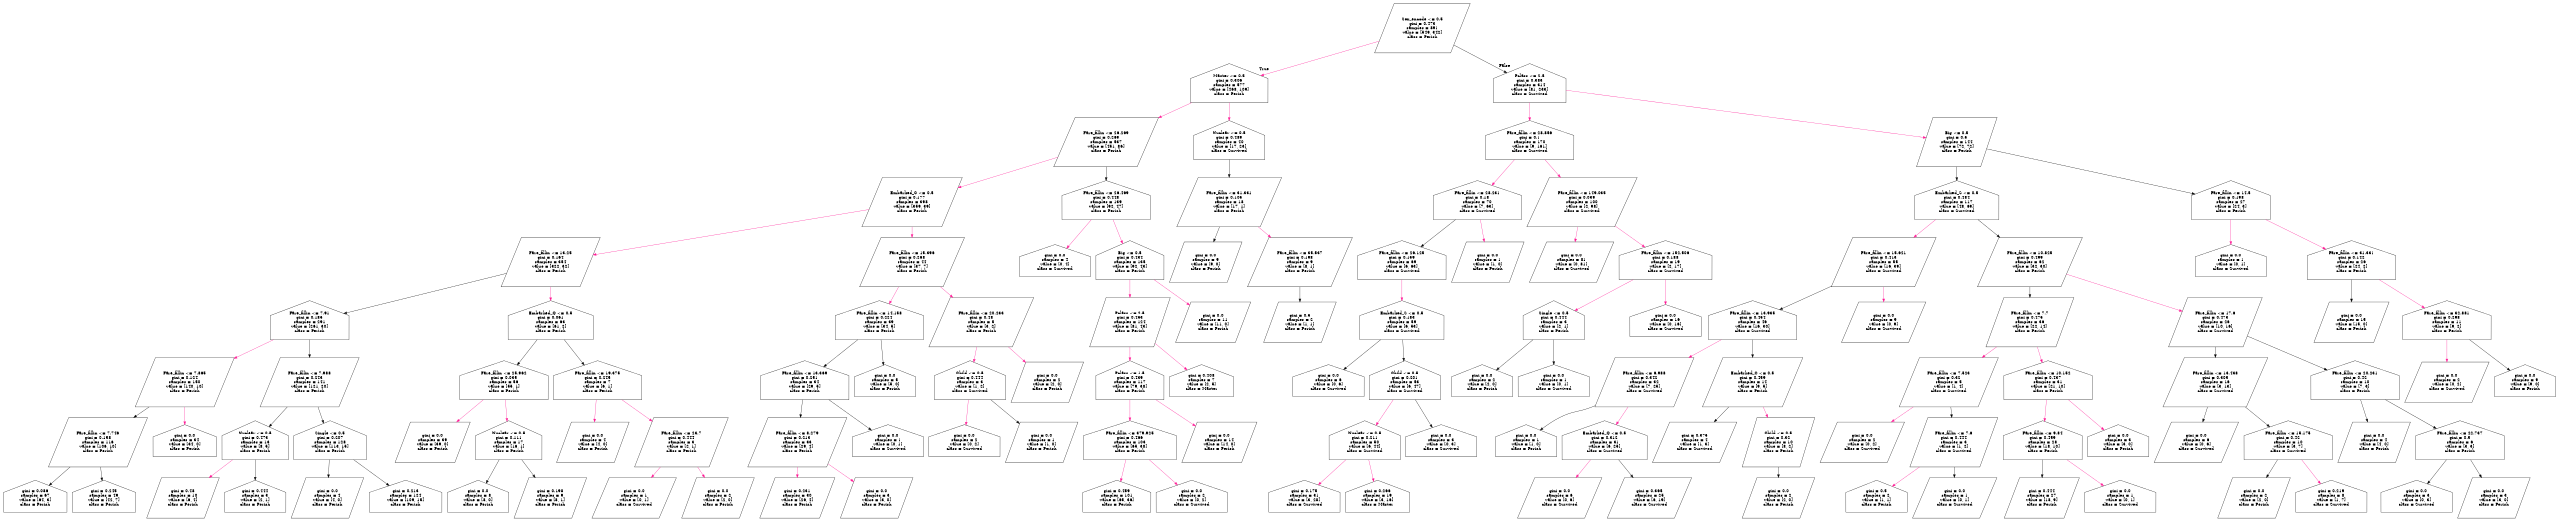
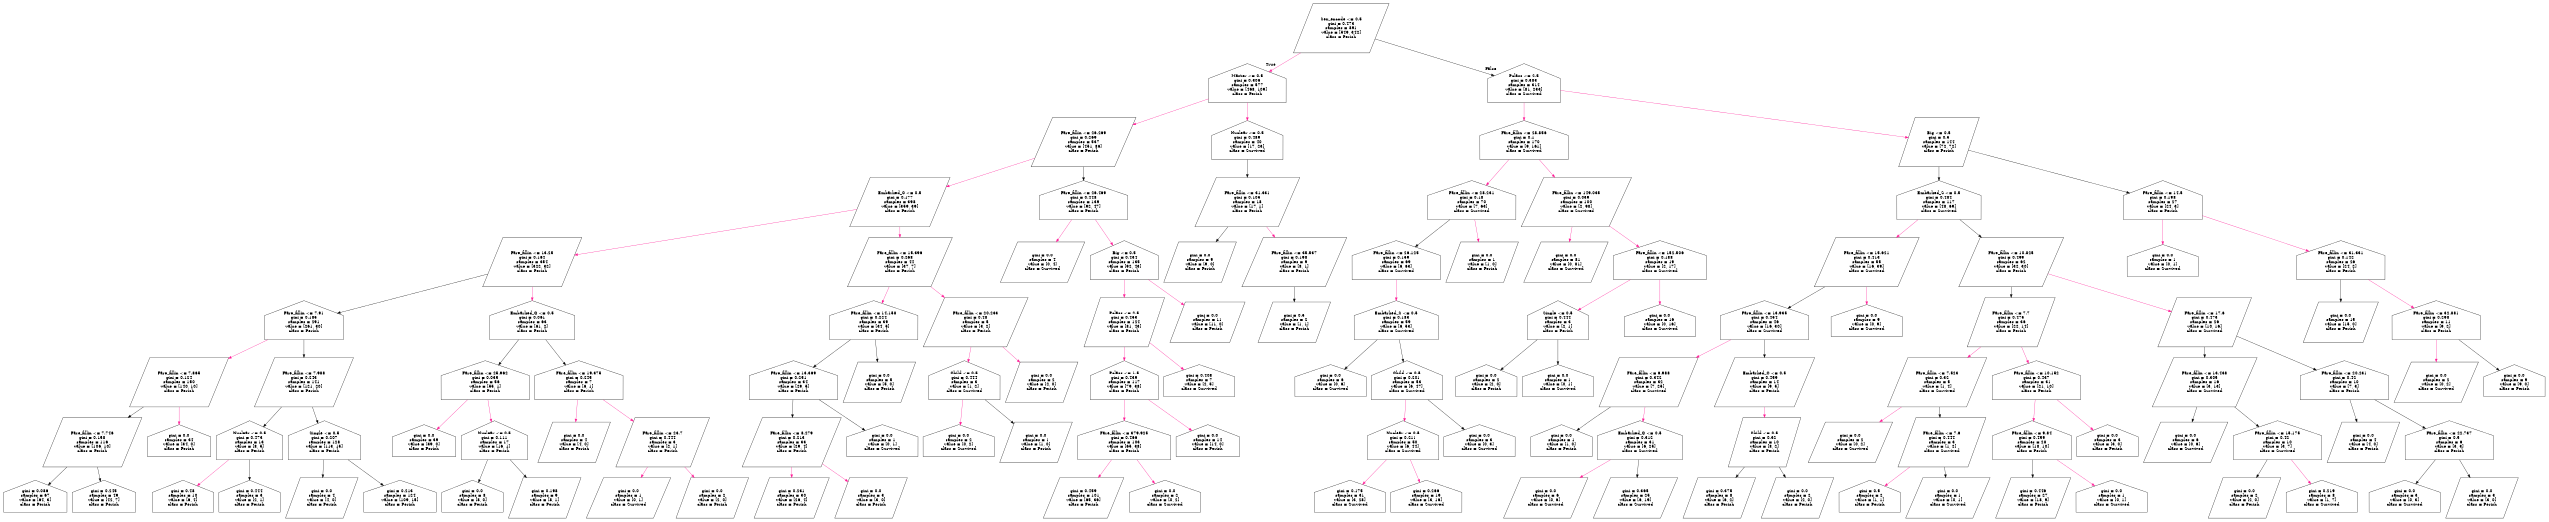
  digraph {
    node [shape=house]
    edge [color=deeppink]
    n1 [label="Sex_encode <= 0.5\ngini = 0.473\nsamples = 891\nvalue = [549, 342]\nclass = Perish" shape=parallelogram]
    n2 [label="Master <= 0.5\ngini = 0.306\nsamples = 577\nvalue = [468, 109]\nclass = Perish"]
    n3 [label="Pclass <= 2.5\ngini = 0.383\nsamples = 314\nvalue = [81, 233]\nclass = Survived"]
    n4 [label="Fare_fillin <= 26.269\ngini = 0.269\nsamples = 537\nvalue = [451, 86]\nclass = Perish" shape=parallelogram]
    n5 [label="Nuclear <= 0.5\ngini = 0.489\nsamples = 40\nvalue = [17, 23]\nclass = Survived"]
    n6 [label="Fare_fillin <= 28.856\ngini = 0.1\nsamples = 170\nvalue = [9, 161]\nclass = Survived"]
    n7 [label="Big <= 0.5\ngini = 0.5\nsamples = 144\nvalue = [72, 72]\nclass = Perish" shape=parallelogram]
    n8 [label="Embarked_C <= 0.5\ngini = 0.177\nsamples = 398\nvalue = [359, 39]\nclass = Perish" shape=parallelogram]
    n9 [label="Fare_fillin <= 26.469\ngini = 0.448\nsamples = 139\nvalue = [92, 47]\nclass = Perish"]
    n10 [label="Fare_fillin <= 31.331\ngini = 0.105\nsamples = 18\nvalue = [17, 1]\nclass = Perish" shape=parallelogram]
    n11 [label="Fare_fillin <= 13.25\ngini = 0.164\nsamples = 354\nvalue = [322, 32]\nclass = Perish" shape=parallelogram]
    n12 [label="Fare_fillin <= 15.396\ngini = 0.268\nsamples = 44\nvalue = [37, 7]\nclass = Perish" shape=parallelogram]
-   n13 [label="gini = 0.0\nsamples = 4\nvalue = [0, 4]\nclass = Survived"]
+   n13 [label="gini = 0.0\nsamples = 4\nvalue = [0, 4]\nclass = Survived" shape=parallelogram]
    n14 [label="Big <= 0.5\ngini = 0.434\nsamples = 135\nvalue = [92, 43]\nclass = Perish"]
    n15 [label="Fare_fillin <= 7.91\ngini = 0.185\nsamples = 291\nvalue = [261, 30]\nclass = Perish"]
    n16 [label="Embarked_Q <= 0.5\ngini = 0.061\nsamples = 63\nvalue = [61, 2]\nclass = Perish"]
    n17 [label="Fare_fillin <= 14.158\ngini = 0.224\nsamples = 39\nvalue = [34, 5]\nclass = Perish"]
    n18 [label="Fare_fillin <= 20.233\ngini = 0.48\nsamples = 5\nvalue = [3, 2]\nclass = Perish" shape=parallelogram]
    n19 [label="Fare_fillin <= 7.865\ngini = 0.124\nsamples = 150\nvalue = [140, 10]\nclass = Perish" shape=parallelogram]
    n20 [label="Fare_fillin <= 7.988\ngini = 0.243\nsamples = 141\nvalue = [121, 20]\nclass = Perish" shape=parallelogram]
    n21 [label="Fare_fillin <= 25.962\ngini = 0.035\nsamples = 56\nvalue = [55, 1]\nclass = Perish"]
    n22 [label="Fare_fillin <= 19.375\ngini = 0.245\nsamples = 7\nvalue = [6, 1]\nclass = Perish"]
    n23 [label="Fare_fillin <= 7.746\ngini = 0.158\nsamples = 116\nvalue = [106, 10]\nclass = Perish" shape=parallelogram]
    n24 [label="gini = 0.0\nsamples = 34\nvalue = [34, 0]\nclass = Perish"]
    n25 [label="Nuclear <= 0.5\ngini = 0.473\nsamples = 13\nvalue = [8, 5]\nclass = Perish"]
    n26 [label="Single <= 0.5\ngini = 0.207\nsamples = 128\nvalue = [113, 15]\nclass = Perish"]
    n27 [label="gini = 0.086\nsamples = 67\nvalue = [64, 3]\nclass = Perish"]
    n28 [label="gini = 0.245\nsamples = 49\nvalue = [42, 7]\nclass = Perish"]
-   n29 [label="gini = 0.48\nsamples = 10\nvalue = [6, 4]\nclass = Perish" shape=parallelogram]
+   n29 [label="gini = 0.48\nsamples = 10\nvalue = [6, 4]\nclass = Perish"]
    n30 [label="gini = 0.444\nsamples = 3\nvalue = [2, 1]\nclass = Perish"]
    n31 [label="gini = 0.0\nsamples = 4\nvalue = [4, 0]\nclass = Perish" shape=parallelogram]
    n32 [label="gini = 0.213\nsamples = 124\nvalue = [109, 15]\nclass = Perish"]
-   n33 [label="gini = 0.0\nsamples = 39\nvalue = [39, 0]\nclass = Perish" shape=parallelogram]
+   n33 [label="gini = 0.0\nsamples = 39\nvalue = [39, 0]\nclass = Perish"]
    n34 [label="Nuclear <= 0.5\ngini = 0.111\nsamples = 17\nvalue = [16, 1]\nclass = Perish"]
    n35 [label="gini = 0.0\nsamples = 4\nvalue = [4, 0]\nclass = Perish" shape=parallelogram]
    n36 [label="Fare_fillin <= 23.7\ngini = 0.444\nsamples = 3\nvalue = [2, 1]\nclass = Perish" shape=parallelogram]
    n37 [label="gini = 0.0\nsamples = 8\nvalue = [8, 0]\nclass = Perish"]
    n38 [label="gini = 0.198\nsamples = 9\nvalue = [8, 1]\nclass = Perish" shape=parallelogram]
    n39 [label="gini = 0.0\nsamples = 1\nvalue = [0, 1]\nclass = Survived" shape=parallelogram]
    n40 [label="gini = 0.0\nsamples = 2\nvalue = [2, 0]\nclass = Perish" shape=parallelogram]
    n41 [label="Fare_fillin <= 13.369\ngini = 0.251\nsamples = 34\nvalue = [29, 5]\nclass = Perish"]
-   n42 [label="gini = 0.0\nsamples = 5\nvalue = [5, 0]\nclass = Perish"]
+   n42 [label="gini = 0.0\nsamples = 5\nvalue = [5, 0]\nclass = Perish" shape=parallelogram]
    n43 [label="Child <= 0.5\ngini = 0.444\nsamples = 3\nvalue = [1, 2]\nclass = Survived"]
    n44 [label="gini = 0.0\nsamples = 2\nvalue = [2, 0]\nclass = Perish" shape=parallelogram]
    n45 [label="Fare_fillin <= 8.279\ngini = 0.213\nsamples = 33\nvalue = [29, 4]\nclass = Perish" shape=parallelogram]
    n46 [label="gini = 0.0\nsamples = 1\nvalue = [0, 1]\nclass = Survived"]
    n47 [label="gini = 0.231\nsamples = 30\nvalue = [26, 4]\nclass = Perish" shape=parallelogram]
    n48 [label="gini = 0.0\nsamples = 3\nvalue = [3, 0]\nclass = Perish" shape=parallelogram]
    n49 [label="gini = 0.0\nsamples = 2\nvalue = [0, 2]\nclass = Survived"]
    n50 [label="gini = 0.0\nsamples = 1\nvalue = [1, 0]\nclass = Perish" shape=parallelogram]
    n51 [label="Pclass <= 2.5\ngini = 0.453\nsamples = 124\nvalue = [81, 43]\nclass = Perish" shape=parallelogram]
    n52 [label="gini = 0.0\nsamples = 11\nvalue = [11, 0]\nclass = Perish" shape=parallelogram]
    n53 [label="Pclass <= 1.5\ngini = 0.439\nsamples = 117\nvalue = [79, 38]\nclass = Perish"]
-   n54 [label="gini = 0.408\nsamples = 7\nvalue = [2, 5]\nclass = Master"]
+   n54 [label="gini = 0.408\nsamples = 7\nvalue = [2, 5]\nclass = Survived"]
    n55 [label="Fare_fillin <= 379.925\ngini = 0.466\nsamples = 103\nvalue = [65, 38]\nclass = Perish"]
-   n56 [label="gini = 0.0\nsamples = 14\nvalue = [14, 0]\nclass = Perish" shape=parallelogram]
-   n57 [label="gini = 0.459\nsamples = 101\nvalue = [65, 36]\nclass = Perish"]
+   n56 [label="gini = 0.0\nsamples = 14\nvalue = [14, 0]\nclass = Perish"]
+   n57 [label="gini = 0.459\nsamples = 101\nvalue = [65, 36]\nclass = Perish" shape=parallelogram]
    n58 [label="gini = 0.0\nsamples = 2\nvalue = [0, 2]\nclass = Survived"]
    n59 [label="gini = 0.0\nsamples = 9\nvalue = [9, 0]\nclass = Perish" shape=parallelogram]
    n60 [label="Fare_fillin <= 35.537\ngini = 0.198\nsamples = 9\nvalue = [8, 1]\nclass = Perish" shape=parallelogram]
    n61 [label="gini = 0.5\nsamples = 2\nvalue = [1, 1]\nclass = Perish" shape=parallelogram]
    n62 [label="Fare_fillin <= 28.231\ngini = 0.18\nsamples = 70\nvalue = [7, 63]\nclass = Survived"]
    n63 [label="Fare_fillin <= 149.035\ngini = 0.039\nsamples = 100\nvalue = [2, 98]\nclass = Survived" shape=parallelogram]
    n64 [label="Embarked_S <= 0.5\ngini = 0.484\nsamples = 117\nvalue = [48, 69]\nclass = Survived"]
    n65 [label="Fare_fillin <= 14.5\ngini = 0.198\nsamples = 27\nvalue = [24, 3]\nclass = Perish"]
    n66 [label="Fare_fillin <= 26.125\ngini = 0.159\nsamples = 69\nvalue = [6, 63]\nclass = Survived"]
    n67 [label="gini = 0.0\nsamples = 1\nvalue = [1, 0]\nclass = Perish" shape=parallelogram]
    n68 [label="gini = 0.0\nsamples = 81\nvalue = [0, 81]\nclass = Survived" shape=parallelogram]
    n69 [label="Fare_fillin <= 152.506\ngini = 0.188\nsamples = 19\nvalue = [2, 17]\nclass = Survived"]
    n70 [label="Embarked_S <= 0.5\ngini = 0.183\nsamples = 59\nvalue = [6, 53]\nclass = Survived"]
    n71 [label="gini = 0.0\nsamples = 6\nvalue = [0, 6]\nclass = Survived"]
    n72 [label="Child <= 0.5\ngini = 0.201\nsamples = 53\nvalue = [6, 47]\nclass = Survived"]
    n73 [label="Nuclear <= 0.5\ngini = 0.211\nsamples = 50\nvalue = [6, 44]\nclass = Survived"]
    n74 [label="gini = 0.0\nsamples = 3\nvalue = [0, 3]\nclass = Survived"]
    n75 [label="gini = 0.175\nsamples = 31\nvalue = [3, 28]\nclass = Survived"]
-   n76 [label="gini = 0.266\nsamples = 19\nvalue = [3, 16]\nclass = Master"]
+   n76 [label="gini = 0.266\nsamples = 19\nvalue = [3, 16]\nclass = Survived"]
    n77 [label="Single <= 0.5\ngini = 0.444\nsamples = 3\nvalue = [2, 1]\nclass = Perish"]
    n78 [label="gini = 0.0\nsamples = 16\nvalue = [0, 16]\nclass = Survived"]
    n79 [label="gini = 0.0\nsamples = 2\nvalue = [2, 0]\nclass = Perish"]
    n80 [label="gini = 0.0\nsamples = 1\nvalue = [0, 1]\nclass = Survived"]
    n81 [label="Fare_fillin <= 15.621\ngini = 0.413\nsamples = 55\nvalue = [16, 39]\nclass = Survived" shape=parallelogram]
    n82 [label="Fare_fillin <= 10.825\ngini = 0.499\nsamples = 62\nvalue = [32, 30]\nclass = Perish" shape=parallelogram]
    n83 [label="gini = 0.0\nsamples = 1\nvalue = [0, 1]\nclass = Survived"]
    n84 [label="Fare_fillin <= 31.331\ngini = 0.142\nsamples = 26\nvalue = [24, 2]\nclass = Perish"]
    n85 [label="Fare_fillin <= 13.935\ngini = 0.454\nsamples = 46\nvalue = [16, 30]\nclass = Survived"]
-   n86 [label="gini = 0.0\nsamples = 9\nvalue = [0, 9]\nclass = Survived" shape=parallelogram]
+   n86 [label="gini = 0.0\nsamples = 9\nvalue = [0, 9]\nclass = Survived"]
    n87 [label="Fare_fillin <= 7.7\ngini = 0.475\nsamples = 36\nvalue = [22, 14]\nclass = Perish" shape=parallelogram]
    n88 [label="Fare_fillin <= 17.6\ngini = 0.473\nsamples = 26\nvalue = [10, 16]\nclass = Survived" shape=parallelogram]
    n89 [label="Fare_fillin <= 6.988\ngini = 0.342\nsamples = 32\nvalue = [7, 25]\nclass = Survived" shape=parallelogram]
    n90 [label="Embarked_C <= 0.5\ngini = 0.459\nsamples = 14\nvalue = [9, 5]\nclass = Perish" shape=parallelogram]
    n91 [label="gini = 0.0\nsamples = 1\nvalue = [1, 0]\nclass = Perish"]
    n92 [label="Embarked_Q <= 0.5\ngini = 0.312\nsamples = 31\nvalue = [6, 25]\nclass = Survived"]
-   n93 [label="gini = 0.375\nsamples = 4\nvalue = [1, 3]\nclass = Survived" shape=parallelogram]
    n94 [label="Child <= 0.5\ngini = 0.32\nsamples = 10\nvalue = [8, 2]\nclass = Perish" shape=parallelogram]
    n95 [label="gini = 0.0\nsamples = 6\nvalue = [0, 6]\nclass = Survived" shape=parallelogram]
    n96 [label="gini = 0.365\nsamples = 25\nvalue = [6, 19]\nclass = Survived" shape=parallelogram]
+   n97 [label="gini = 0.375\nsamples = 8\nvalue = [6, 2]\nclass = Perish" shape=parallelogram]
    n98 [label="gini = 0.0\nsamples = 2\nvalue = [2, 0]\nclass = Perish" shape=parallelogram]
    n99 [label="Fare_fillin <= 7.523\ngini = 0.32\nsamples = 5\nvalue = [1, 4]\nclass = Survived" shape=parallelogram]
    n100 [label="Fare_fillin <= 10.152\ngini = 0.437\nsamples = 31\nvalue = [21, 10]\nclass = Perish"]
    n101 [label="Fare_fillin <= 13.438\ngini = 0.305\nsamples = 16\nvalue = [3, 13]\nclass = Survived" shape=parallelogram]
    n102 [label="Fare_fillin <= 20.231\ngini = 0.42\nsamples = 10\nvalue = [7, 3]\nclass = Perish"]
    n103 [label="gini = 0.0\nsamples = 2\nvalue = [0, 2]\nclass = Survived" shape=parallelogram]
    n104 [label="Fare_fillin <= 7.6\ngini = 0.444\nsamples = 3\nvalue = [1, 2]\nclass = Survived" shape=parallelogram]
    n105 [label="Fare_fillin <= 9.84\ngini = 0.459\nsamples = 28\nvalue = [18, 10]\nclass = Perish"]
    n106 [label="gini = 0.0\nsamples = 3\nvalue = [3, 0]\nclass = Perish"]
    n107 [label="gini = 0.5\nsamples = 2\nvalue = [1, 1]\nclass = Perish"]
    n108 [label="gini = 0.0\nsamples = 1\nvalue = [0, 1]\nclass = Survived" shape=parallelogram]
-   n109 [label="gini = 0.444\nsamples = 27\nvalue = [18, 9]\nclass = Perish" shape=parallelogram]
+   n109 [label="gini = 0.446\nsamples = 27\nvalue = [18, 9]\nclass = Perish" shape=parallelogram]
    n110 [label="gini = 0.0\nsamples = 1\nvalue = [0, 1]\nclass = Survived"]
    n111 [label="gini = 0.0\nsamples = 6\nvalue = [0, 6]\nclass = Survived" shape=parallelogram]
    n112 [label="Fare_fillin <= 15.175\ngini = 0.42\nsamples = 10\nvalue = [3, 7]\nclass = Survived"]
    n113 [label="gini = 0.0\nsamples = 4\nvalue = [4, 0]\nclass = Perish" shape=parallelogram]
    n114 [label="Fare_fillin <= 22.737\ngini = 0.5\nsamples = 6\nvalue = [3, 3]\nclass = Perish"]
    n115 [label="gini = 0.0\nsamples = 2\nvalue = [2, 0]\nclass = Perish" shape=parallelogram]
    n116 [label="gini = 0.219\nsamples = 8\nvalue = [1, 7]\nclass = Survived"]
    n117 [label="gini = 0.0\nsamples = 3\nvalue = [0, 3]\nclass = Survived"]
    n118 [label="gini = 0.0\nsamples = 3\nvalue = [3, 0]\nclass = Perish" shape=parallelogram]
    n119 [label="gini = 0.0\nsamples = 15\nvalue = [15, 0]\nclass = Perish" shape=parallelogram]
    n120 [label="Fare_fillin <= 32.881\ngini = 0.298\nsamples = 11\nvalue = [9, 2]\nclass = Perish"]
    n121 [label="gini = 0.0\nsamples = 2\nvalue = [0, 2]\nclass = Survived" shape=parallelogram]
    n122 [label="gini = 0.0\nsamples = 9\nvalue = [9, 0]\nclass = Perish"]
    n1 -> n2 [headlabel=True labelangle=45 labeldistance=2.5]
    n1 -> n3 [color=black headlabel=False labelangle=-45 labeldistance=2.5]
    n2 -> n4
    n2 -> n5
    n3 -> n6
    n3 -> n7
    n4 -> n8
    n4 -> n9 [color=black]
    n5 -> n10 [color=black]
    n6 -> n62
    n6 -> n63
    n7 -> n64 [color=black]
    n7 -> n65 [color=black]
    n8 -> n11
    n8 -> n12
    n9 -> n13
    n9 -> n14
    n10 -> n59 [color=black]
    n10 -> n60
    n11 -> n15 [color=black]
    n11 -> n16
    n12 -> n17
    n12 -> n18
    n14 -> n51
    n14 -> n52
    n15 -> n19
    n15 -> n20 [color=black]
    n16 -> n21 [color=black]
    n16 -> n22 [color=black]
    n17 -> n41 [color=black]
    n17 -> n42 [color=black]
    n18 -> n43
    n18 -> n44
    n19 -> n23 [color=black]
    n19 -> n24
    n20 -> n25 [color=black]
    n20 -> n26 [color=black]
    n21 -> n33
    n21 -> n34
    n22 -> n35
    n22 -> n36
    n23 -> n27 [color=black]
    n23 -> n28 [color=black]
    n25 -> n29
    n25 -> n30 [color=black]
    n26 -> n31 [color=black]
    n26 -> n32 [color=black]
    n34 -> n37 [color=black]
    n34 -> n38 [color=black]
    n36 -> n39
    n36 -> n40
    n41 -> n45 [color=black]
    n41 -> n46 [color=black]
    n43 -> n49
    n43 -> n50 [color=black]
    n45 -> n47
    n45 -> n48
    n51 -> n53
    n51 -> n54
    n53 -> n55
    n53 -> n56
    n55 -> n57
    n55 -> n58
    n60 -> n61 [color=black]
    n62 -> n66 [color=black]
    n62 -> n67
    n63 -> n68
    n63 -> n69
    n64 -> n81
    n64 -> n82 [color=black]
    n65 -> n83
    n65 -> n84
    n66 -> n70
    n69 -> n77
    n69 -> n78
    n70 -> n71 [color=black]
    n70 -> n72 [color=black]
    n72 -> n73
    n72 -> n74 [color=black]
    n73 -> n75
    n73 -> n76
    n77 -> n79 [color=black]
    n77 -> n80 [color=black]
    n81 -> n85 [color=black]
    n81 -> n86
    n82 -> n87 [color=black]
    n82 -> n88
    n84 -> n119 [color=black]
    n84 -> n120
    n85 -> n89
    n85 -> n90 [color=black]
    n87 -> n99
    n87 -> n100
    n88 -> n101 [color=black]
    n88 -> n102 [color=black]
    n89 -> n91 [color=black]
    n89 -> n92
-   n90 -> n93 [color=black]
    n90 -> n94
    n92 -> n95
    n92 -> n96 [color=black]
+   n94 -> n97 [color=black]
    n94 -> n98 [color=black]
    n99 -> n103
    n99 -> n104 [color=black]
    n100 -> n105
    n100 -> n106
    n101 -> n111 [color=black]
    n101 -> n112 [color=black]
    n102 -> n113 [color=black]
    n102 -> n114 [color=black]
    n104 -> n107
    n104 -> n108 [color=black]
    n105 -> n109 [color=black]
    n105 -> n110
    n112 -> n115 [color=black]
    n112 -> n116
    n114 -> n117 [color=black]
    n114 -> n118 [color=black]
    n120 -> n121
    n120 -> n122 [color=black]
  }
